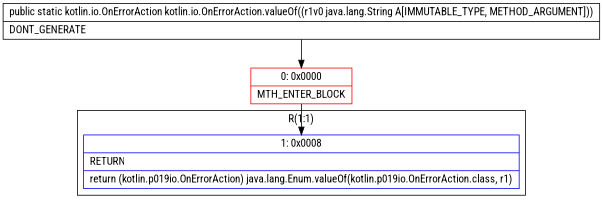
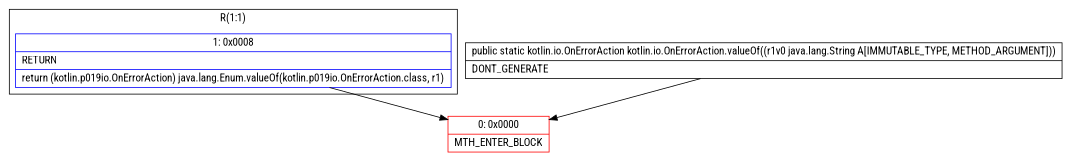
  digraph {
    fontname="Roboto Condensed"
    node [shape=record fontname="Roboto Condensed"]
    edge [fontname="Roboto Condensed"]
    n1 [color=blue label="{1\:\ 0x0008|RETURN\l|return (kotlin.p019io.OnErrorAction) java.lang.Enum.valueOf(kotlin.p019io.OnErrorAction.class, r1)\l}"]
    n2 [color=red label="{0\:\ 0x0000|MTH_ENTER_BLOCK\l}"]
    n3 [label="{public static kotlin.io.OnErrorAction kotlin.io.OnErrorAction.valueOf((r1v0 java.lang.String A[IMMUTABLE_TYPE, METHOD_ARGUMENT]))  | DONT_GENERATE\l}"]
    subgraph cluster_1 {
      label="R(1:1)"
      n1
    }
-   n2 -> n1
+   n1 -> n2
    n3 -> n2
  }
